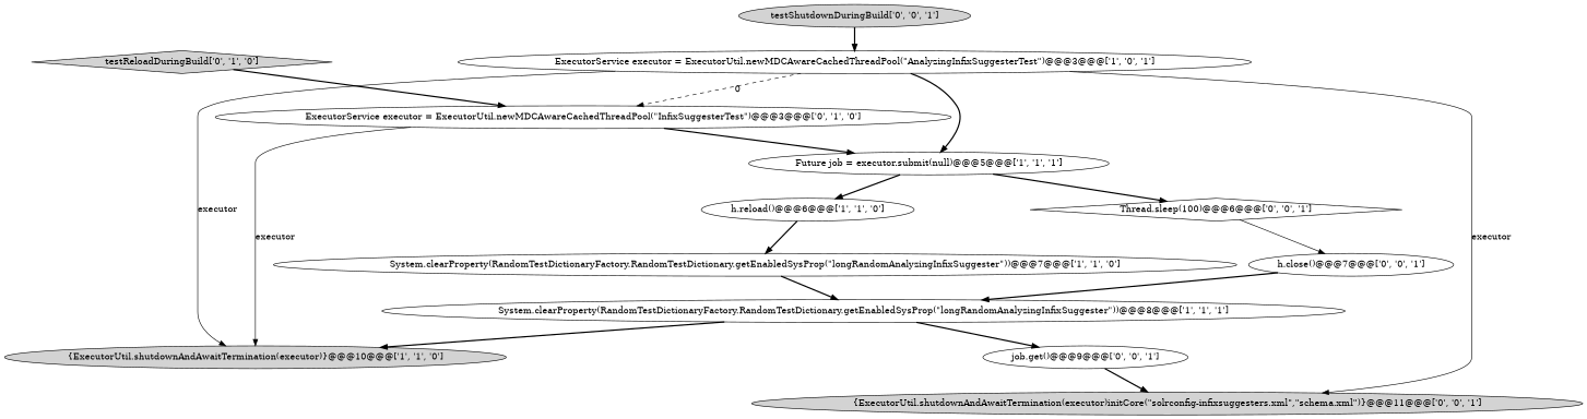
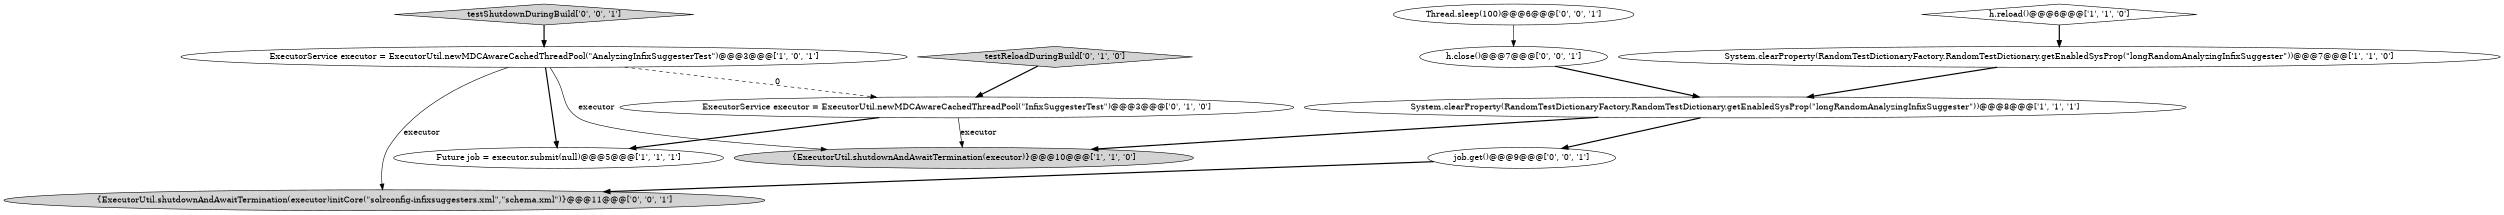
  digraph {
    node [fillcolor=white shape=ellipse style=filled]
    edge [style=bold]
    n1 [label="job.get()@@@9@@@['0', '0', '1']"]
    n2 [fillcolor=lightgray label="{ExecutorUtil.shutdownAndAwaitTermination(executor)initCore(\"solrconfig-infixsuggesters.xml\",\"schema.xml\")}@@@11@@@['0', '0', '1']"]
    n3 [label="ExecutorService executor = ExecutorUtil.newMDCAwareCachedThreadPool(\"AnalyzingInfixSuggesterTest\")@@@3@@@['1', '0', '1']"]
    n4 [label="ExecutorService executor = ExecutorUtil.newMDCAwareCachedThreadPool(\"InfixSuggesterTest\")@@@3@@@['0', '1', '0']"]
    n5 [fillcolor=lightgray label="{ExecutorUtil.shutdownAndAwaitTermination(executor)}@@@10@@@['1', '1', '0']"]
    n6 [label="Future job = executor.submit(null)@@@5@@@['1', '1', '1']"]
-   n7 [label="Thread.sleep(100)@@@6@@@['0', '0', '1']" shape=diamond]
-   n8 [label="h.reload()@@@6@@@['1', '1', '0']"]
+   n7 [label="Thread.sleep(100)@@@6@@@['0', '0', '1']"]
+   n8 [label="h.reload()@@@6@@@['1', '1', '0']" shape=diamond]
    n9 [label="System.clearProperty(RandomTestDictionaryFactory.RandomTestDictionary.getEnabledSysProp(\"longRandomAnalyzingInfixSuggester\"))@@@8@@@['1', '1', '1']"]
-   n10 [fillcolor=lightgray label="testShutdownDuringBuild['0', '0', '1']"]
+   n10 [fillcolor=lightgray label="testShutdownDuringBuild['0', '0', '1']" shape=diamond]
    n11 [label="h.close()@@@7@@@['0', '0', '1']"]
    n12 [label="System.clearProperty(RandomTestDictionaryFactory.RandomTestDictionary.getEnabledSysProp(\"longRandomAnalyzingInfixSuggester\"))@@@7@@@['1', '1', '0']"]
    n13 [fillcolor=lightgray label="testReloadDuringBuild['0', '1', '0']" shape=diamond]
    n1 -> n2
    n3 -> n2 [label=executor style=solid]
    n3 -> n4 [label=0 style=dashed]
    n3 -> n5 [label=executor style=solid]
    n3 -> n6
    n4 -> n5 [label=executor style=solid]
    n4 -> n6
-   n6 -> n7
-   n6 -> n8
    n7 -> n11 [style=solid]
    n8 -> n12
    n9 -> n1
    n9 -> n5
    n10 -> n3
    n11 -> n9
    n12 -> n9
    n13 -> n4
  }
